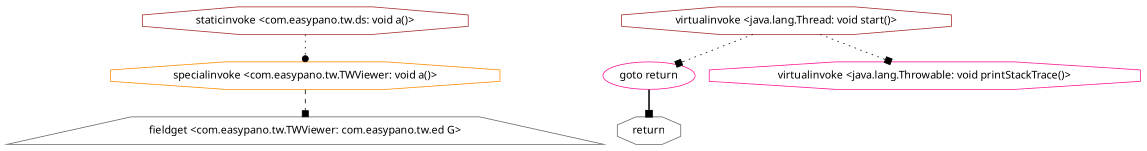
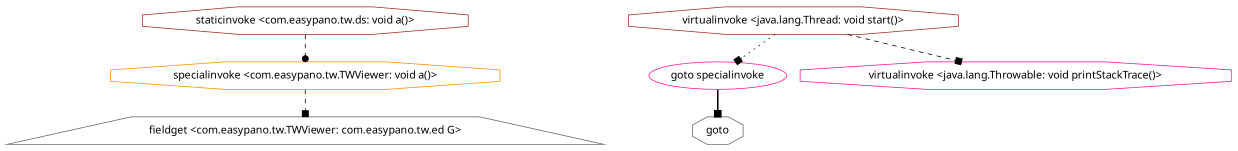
  digraph {
    fontname="Noto Sans"
    node [color=brown fontname="Noto Sans" shape=octagon]
    edge [arrowhead=box fontname="Noto Sans" style=dotted]
    "staticinvoke <com.easypano.tw.ds: void a()>"
    "specialinvoke <com.easypano.tw.TWViewer: void a()>" [color=darkorange]
    "fieldget <com.easypano.tw.TWViewer: com.easypano.tw.ed G>" [color=gray40 shape=trapezium]
    "virtualinvoke <java.lang.Thread: void start()>"
-   "goto return" [color=deeppink shape=ellipse]
+   "goto return" [color=deeppink shape=ellipse label="goto specialinvoke"]
    "virtualinvoke <java.lang.Throwable: void printStackTrace()>" [color=deeppink]
-   return [color=gray40]
-   "staticinvoke <com.easypano.tw.ds: void a()>" -> "specialinvoke <com.easypano.tw.TWViewer: void a()>" [arrowhead=dot]
+   return [color=gray40 label=goto]
+   "staticinvoke <com.easypano.tw.ds: void a()>" -> "specialinvoke <com.easypano.tw.TWViewer: void a()>" [arrowhead=dot style=dashed]
    "specialinvoke <com.easypano.tw.TWViewer: void a()>" -> "fieldget <com.easypano.tw.TWViewer: com.easypano.tw.ed G>" [style=dashed]
    "virtualinvoke <java.lang.Thread: void start()>" -> "goto return"
-   "virtualinvoke <java.lang.Thread: void start()>" -> "virtualinvoke <java.lang.Throwable: void printStackTrace()>"
+   "virtualinvoke <java.lang.Thread: void start()>" -> "virtualinvoke <java.lang.Throwable: void printStackTrace()>" [style=dashed]
    "goto return" -> return [style=bold]
  }
